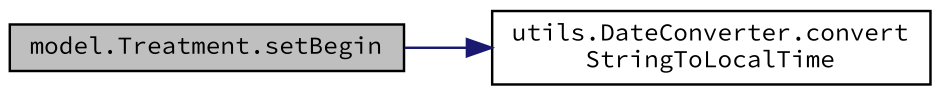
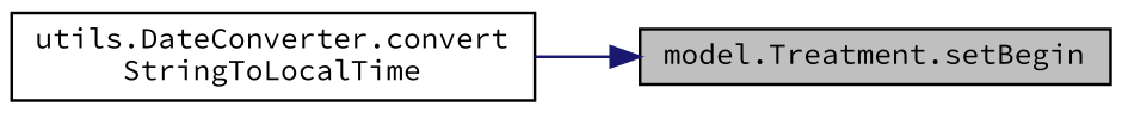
  digraph {
    rankdir=LR
    fontname="Source Code Pro"
    node [color=black fontname="Source Code Pro" fontsize=10 shape=record style=filled]
    n1 [fillcolor=grey75 fontcolor=black height=0.2 label="model.Treatment.setBegin" width=0.4]
    n2 [fillcolor=white height=0.2 label="utils.DateConverter.convert\lStringToLocalTime" width=0.4]
-   n1 -> n2 [color=midnightblue fontname="Source Code Pro" fontsize=10 labelfontname=Helvetica labelfontsize=10 style=solid]
+   n2 -> n1 [color=midnightblue fontname="Source Code Pro" fontsize=10 labelfontname=Helvetica labelfontsize=10 style=solid]
  }
